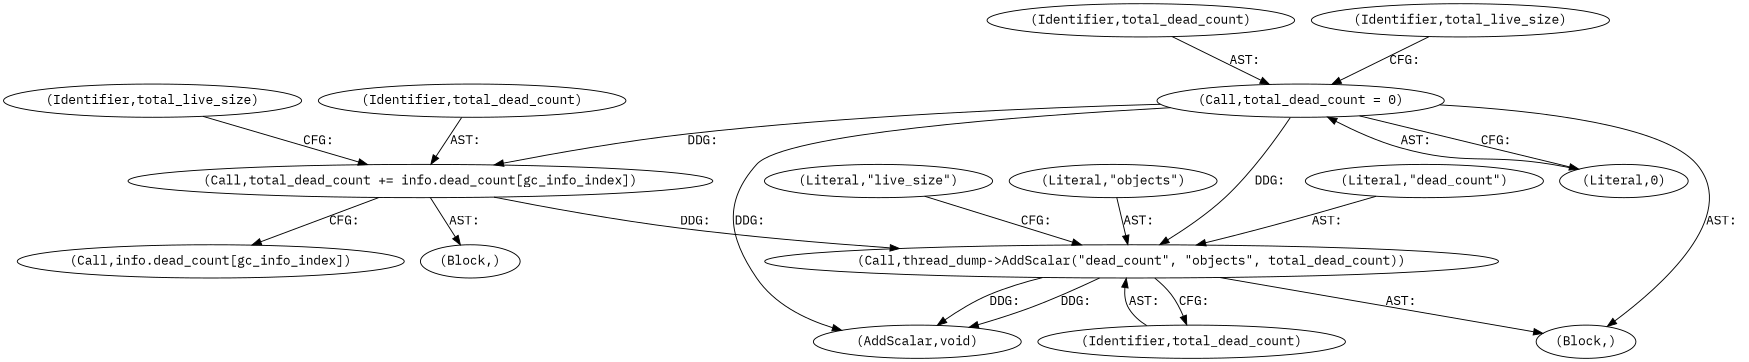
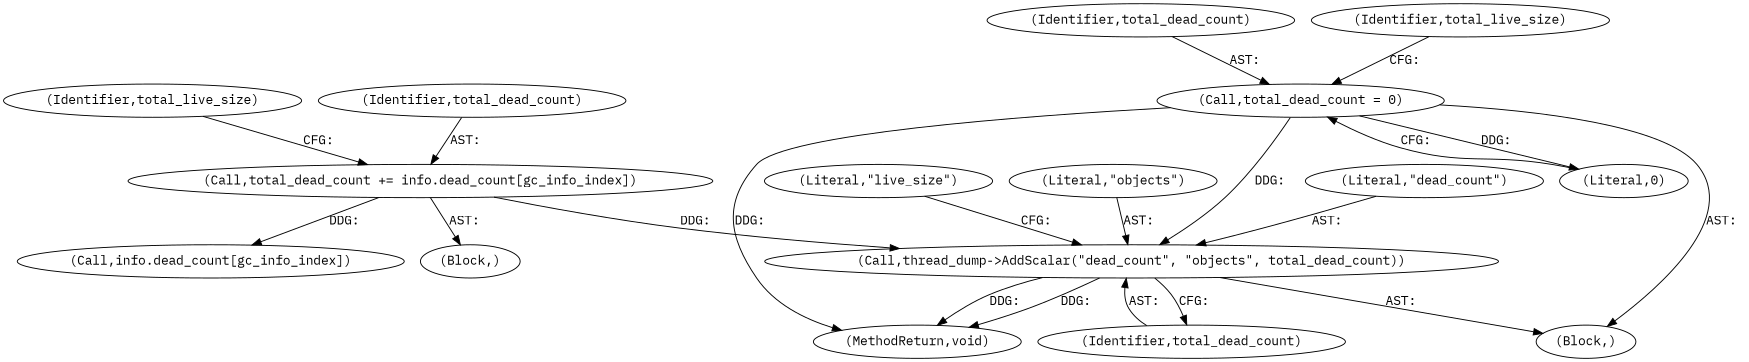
  digraph {
    fontname="IBM Plex Mono"
    node [fontname="IBM Plex Mono"]
    edge [fontname="IBM Plex Mono"]
    n1 [label="(Call,thread_dump->AddScalar(\"dead_count\", \"objects\", total_dead_count))"]
    n2 [label="(Identifier,total_dead_count)"]
    n3 [label="(Block,)"]
-   n4 [label="(AddScalar,void)"]
+   n4 [label="(MethodReturn,void)"]
    n5 [label="(Call,total_dead_count = 0)"]
    n6 [label="(Call,total_dead_count += info.dead_count[gc_info_index])"]
    n7 [label="(Literal,0)"]
    n8 [label="(Call,info.dead_count[gc_info_index])"]
    n9 [label="(Block,)"]
    n10 [label="(Identifier,total_dead_count)"]
    n11 [label="(Literal,\"dead_count\")"]
    n12 [label="(Identifier,total_live_size)"]
    n13 [label="(Literal,\"live_size\")"]
    n14 [label="(Identifier,total_live_size)"]
    n15 [label="(Literal,\"objects\")"]
    n16 [label="(Identifier,total_dead_count)"]
    n1 -> n2 [label="CFG: "]
    n1 -> n3 [label="AST: "]
    n1 -> n4 [label="DDG: "]
    n1 -> n4 [label="DDG: "]
    n2 -> n1 [label="AST: "]
    n5 -> n1 [label="DDG: "]
    n5 -> n3 [label="AST: "]
    n5 -> n4 [label="DDG: "]
-   n5 -> n6 [label="DDG: "]
-   n5 -> n7 [label="CFG: "]
+   n5 -> n7 [label="DDG: "]
    n6 -> n1 [label="DDG: "]
-   n6 -> n8 [label="CFG: "]
+   n6 -> n8 [label="DDG: "]
    n6 -> n9 [label="AST: "]
-   n7 -> n5 [label="AST: "]
+   n7 -> n5 [label="CFG: "]
    n10 -> n5 [label="AST: "]
    n11 -> n1 [label="AST: "]
    n12 -> n6 [label="CFG: "]
    n13 -> n1 [label="CFG: "]
    n14 -> n5 [label="CFG: "]
    n15 -> n1 [label="AST: "]
    n16 -> n6 [label="AST: "]
  }
